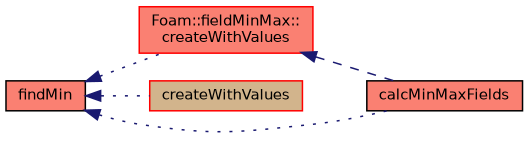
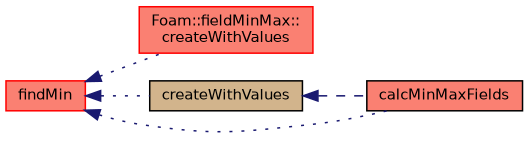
  digraph {
    rankdir=LR
    node [color=black fillcolor=salmon fontname=Helvetica fontsize=10 shape=record style=filled]
    edge [color=midnightblue dir=back fontname=Helvetica fontsize=10 labelfontname=Helvetica labelfontsize=10 style=dotted]
-   n1 [fontcolor=black height=0.2 label=findMin width=0.4]
+   n1 [color=red fontcolor=black height=0.2 label=findMin width=0.4]
    n2 [color=red height=0.2 label="Foam::fieldMinMax::\lcreateWithValues" width=0.4]
-   n3 [color=red fillcolor=tan height=0.2 label=createWithValues width=0.4]
+   n3 [fillcolor=tan height=0.2 label=createWithValues width=0.4]
    n4 [height=0.2 label=calcMinMaxFields width=0.4]
    n1 -> n2
    n1 -> n3
    n1 -> n4
-   n2 -> n4 [style=dashed]
+   n3 -> n4 [style=dashed]
  }
